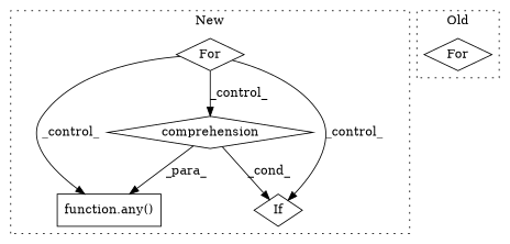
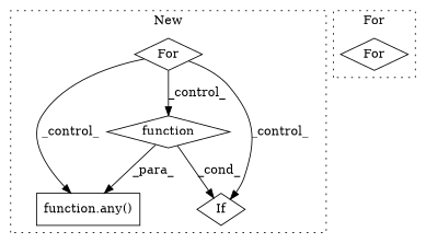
  digraph {
    node [a=107 l=3 shape=diamond]
    n1 [a=75 l="4,1" label="function.any()" s="4166,4253" shape=box]
-   n2 [a=45 label=comprehension s=4205]
+   n2 [a=45 label=function s=4205]
    n3 [a=96 label=If s=4163]
    n4 [l="4,14" label=For s="4098,4149"]
    n5 [l="4,18" label=For s="4114,4161"]
    subgraph cluster_1 {
      label=New
      style=dotted
      n1
      n2
      n3
      n4
    }
    subgraph cluster_2 {
-     label=Old
+     label=For
      style=dotted
      n5
    }
    n2 -> n1 [label=_para_]
    n2 -> n3 [label=_cond_]
    n4 -> n1 [label=_control_]
    n4 -> n2 [label=_control_]
    n4 -> n3 [label=_control_]
  }
